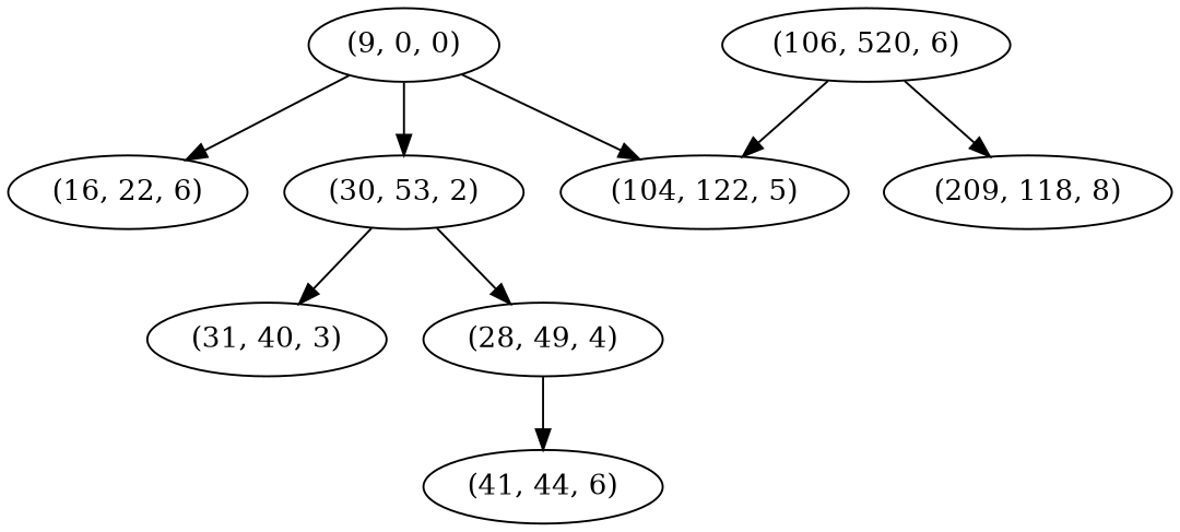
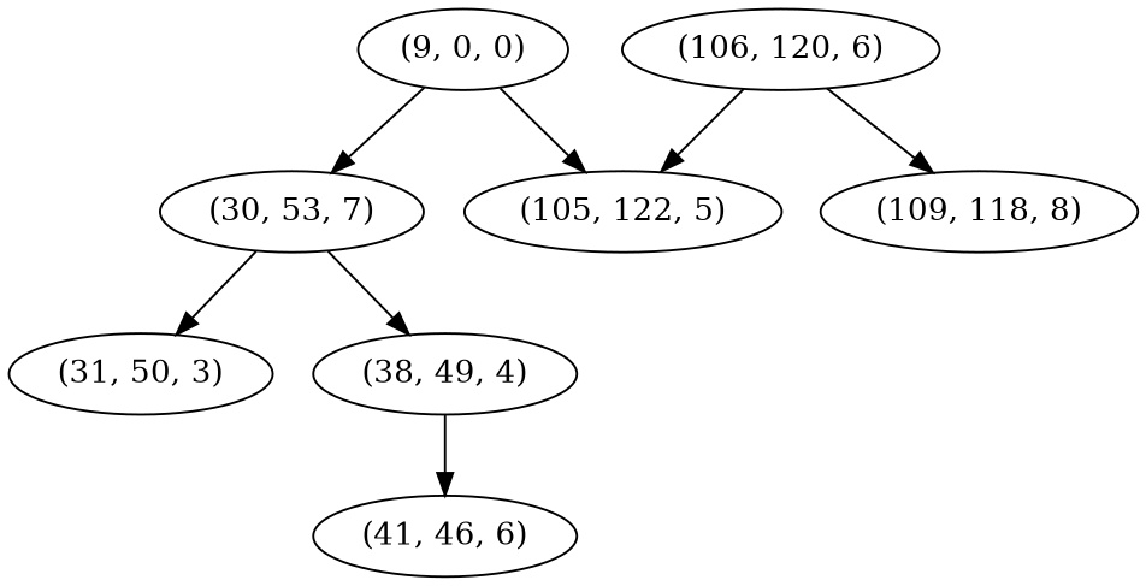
  digraph {
    n1 [label="(9, 0, 0)"]
-   "(16, 22, 6)"
-   "(30, 53, 2)"
-   "(105, 122, 5)" [label="(104, 122, 5)"]
-   "(31, 50, 3)" [label="(31, 40, 3)"]
-   "(38, 49, 4)" [label="(28, 49, 4)"]
-   "(41, 46, 6)" [label="(41, 44, 6)"]
-   "(106, 120, 6)" [label="(106, 520, 6)"]
-   "(109, 118, 8)" [label="(209, 118, 8)"]
-   n1 -> "(16, 22, 6)"
+   "(30, 53, 2)" [label="(30, 53, 7)"]
+   "(105, 122, 5)"
+   "(31, 50, 3)"
+   "(38, 49, 4)"
+   "(41, 46, 6)"
+   "(106, 120, 6)"
+   "(109, 118, 8)"
    n1 -> "(30, 53, 2)"
    n1 -> "(105, 122, 5)"
    "(30, 53, 2)" -> "(31, 50, 3)"
    "(30, 53, 2)" -> "(38, 49, 4)"
    "(38, 49, 4)" -> "(41, 46, 6)"
    "(106, 120, 6)" -> "(105, 122, 5)"
    "(106, 120, 6)" -> "(109, 118, 8)"
  }
